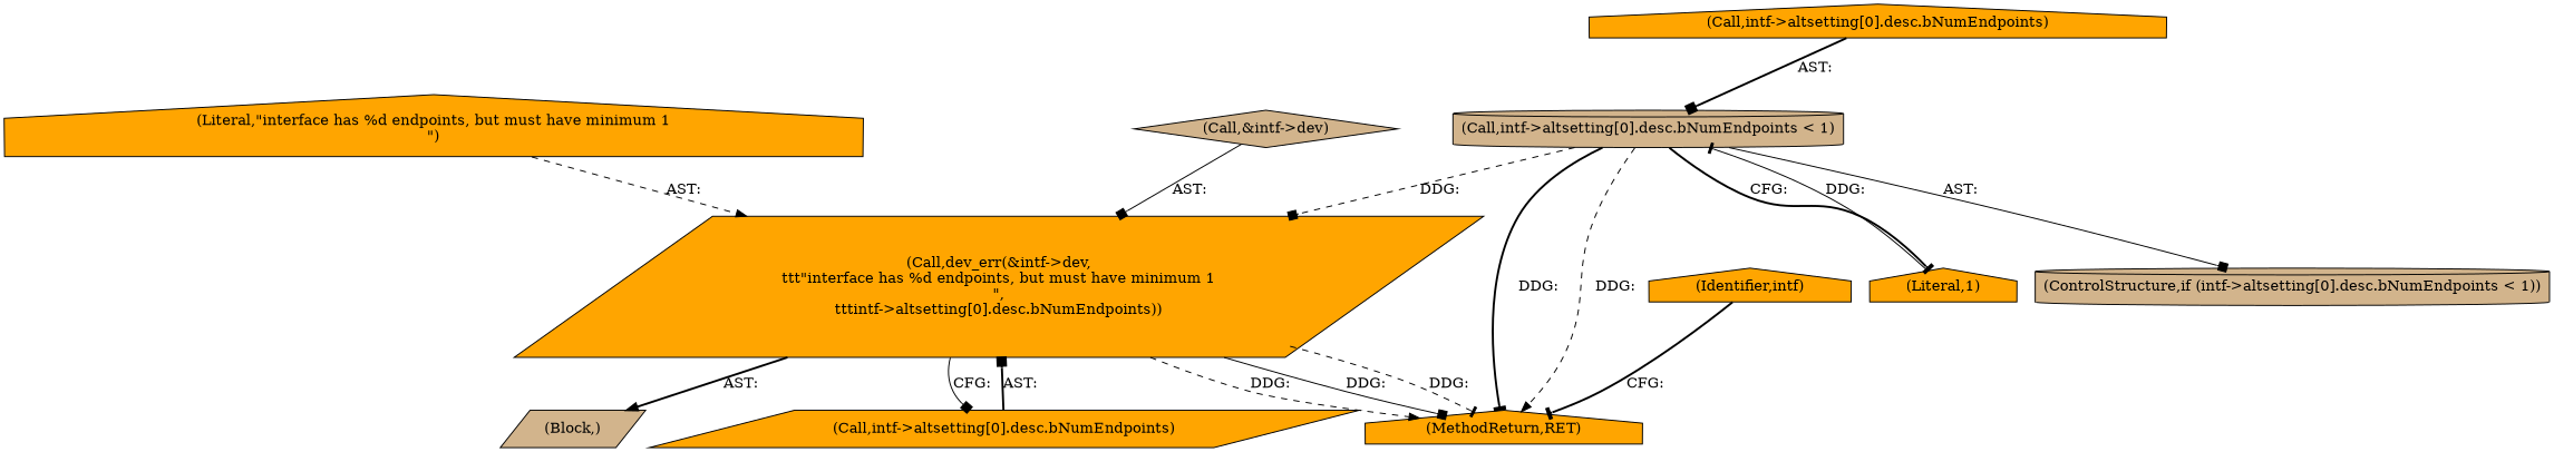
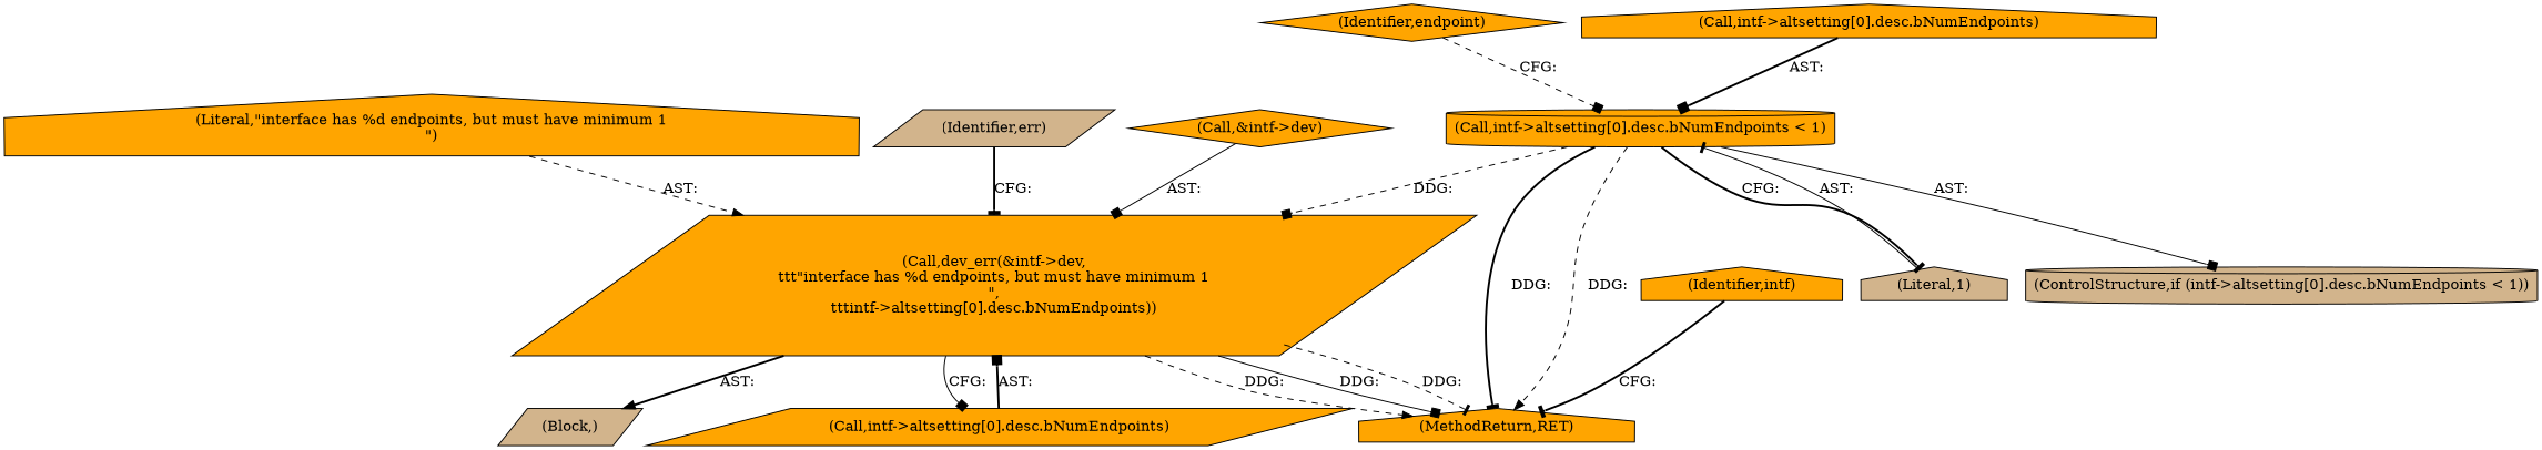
  digraph {
    node [fillcolor=orange shape=house style=filled]
    edge [arrowhead=box style=bold]
-   n1 [fillcolor=tan label="(Call,intf->altsetting[0].desc.bNumEndpoints < 1)" shape=cylinder]
+   n1 [label="(Call,intf->altsetting[0].desc.bNumEndpoints < 1)" shape=cylinder]
    n2 [label="(Call,dev_err(&intf->dev,\n\t\t\t\"interface has %d endpoints, but must have minimum 1\n\",\n\t\t\tintf->altsetting[0].desc.bNumEndpoints))" shape=parallelogram]
    n3 [fillcolor=tan label="(ControlStructure,if (intf->altsetting[0].desc.bNumEndpoints < 1))" shape=cylinder]
-   n4 [label="(Literal,1)"]
+   n4 [fillcolor=tan label="(Literal,1)"]
    n5 [label="(MethodReturn,RET)"]
    n6 [fillcolor=tan label="(Block,)" shape=parallelogram]
    n7 [label="(Call,intf->altsetting[0].desc.bNumEndpoints)" shape=parallelogram]
-   n9 [fillcolor=tan label="(Call,&intf->dev)" shape=diamond]
+   n8 [label="(Identifier,endpoint)" shape=diamond]
+   n9 [label="(Call,&intf->dev)" shape=diamond]
    n10 [label="(Call,intf->altsetting[0].desc.bNumEndpoints)"]
    n11 [label="(Literal,\"interface has %d endpoints, but must have minimum 1\n\")"]
    n12 [label="(Identifier,intf)"]
+   n13 [fillcolor=tan label="(Identifier,err)" shape=parallelogram]
    n1 -> n2 [label="DDG: " style=dashed]
    n1 -> n3 [label="AST: " style=solid]
    n1 -> n4 [arrowhead=tee label="CFG: "]
    n1 -> n5 [arrowhead=tee label="DDG: "]
    n1 -> n5 [arrowhead=normal label="DDG: " style=dashed]
    n2 -> n5 [label="DDG: " style=solid]
    n2 -> n5 [arrowhead=tee label="DDG: " style=dashed]
    n2 -> n5 [arrowhead=normal label="DDG: " style=dashed]
    n2 -> n6 [arrowhead=normal label="AST: "]
    n2 -> n7 [label="CFG: " style=solid]
-   n4 -> n1 [arrowhead=tee label="DDG: " style=solid]
+   n4 -> n1 [arrowhead=tee label="AST: " style=solid]
    n7 -> n2 [label="AST: "]
+   n8 -> n1 [label="CFG: " style=dashed]
    n9 -> n2 [label="AST: " style=solid]
    n10 -> n1 [label="AST: "]
    n11 -> n2 [arrowhead=normal label="AST: " style=dashed]
    n12 -> n5 [arrowhead=tee label="CFG: "]
+   n13 -> n2 [arrowhead=tee label="CFG: "]
  }
